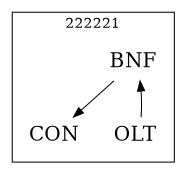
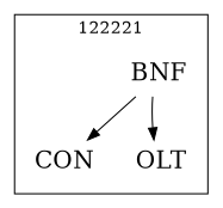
  strict digraph {
    node [fontsize=20 shape=plaintext]
    n1 [label=CON]
    n2 [label=BNF]
    n3 [label=OLT]
    subgraph cluster_1 {
-     label=222221
+     label=122221
      labeldoc=t
      n1
      n2
      n3
    }
    n2 -> n1
-   n3 -> n2
+   n2 -> n3
  }
